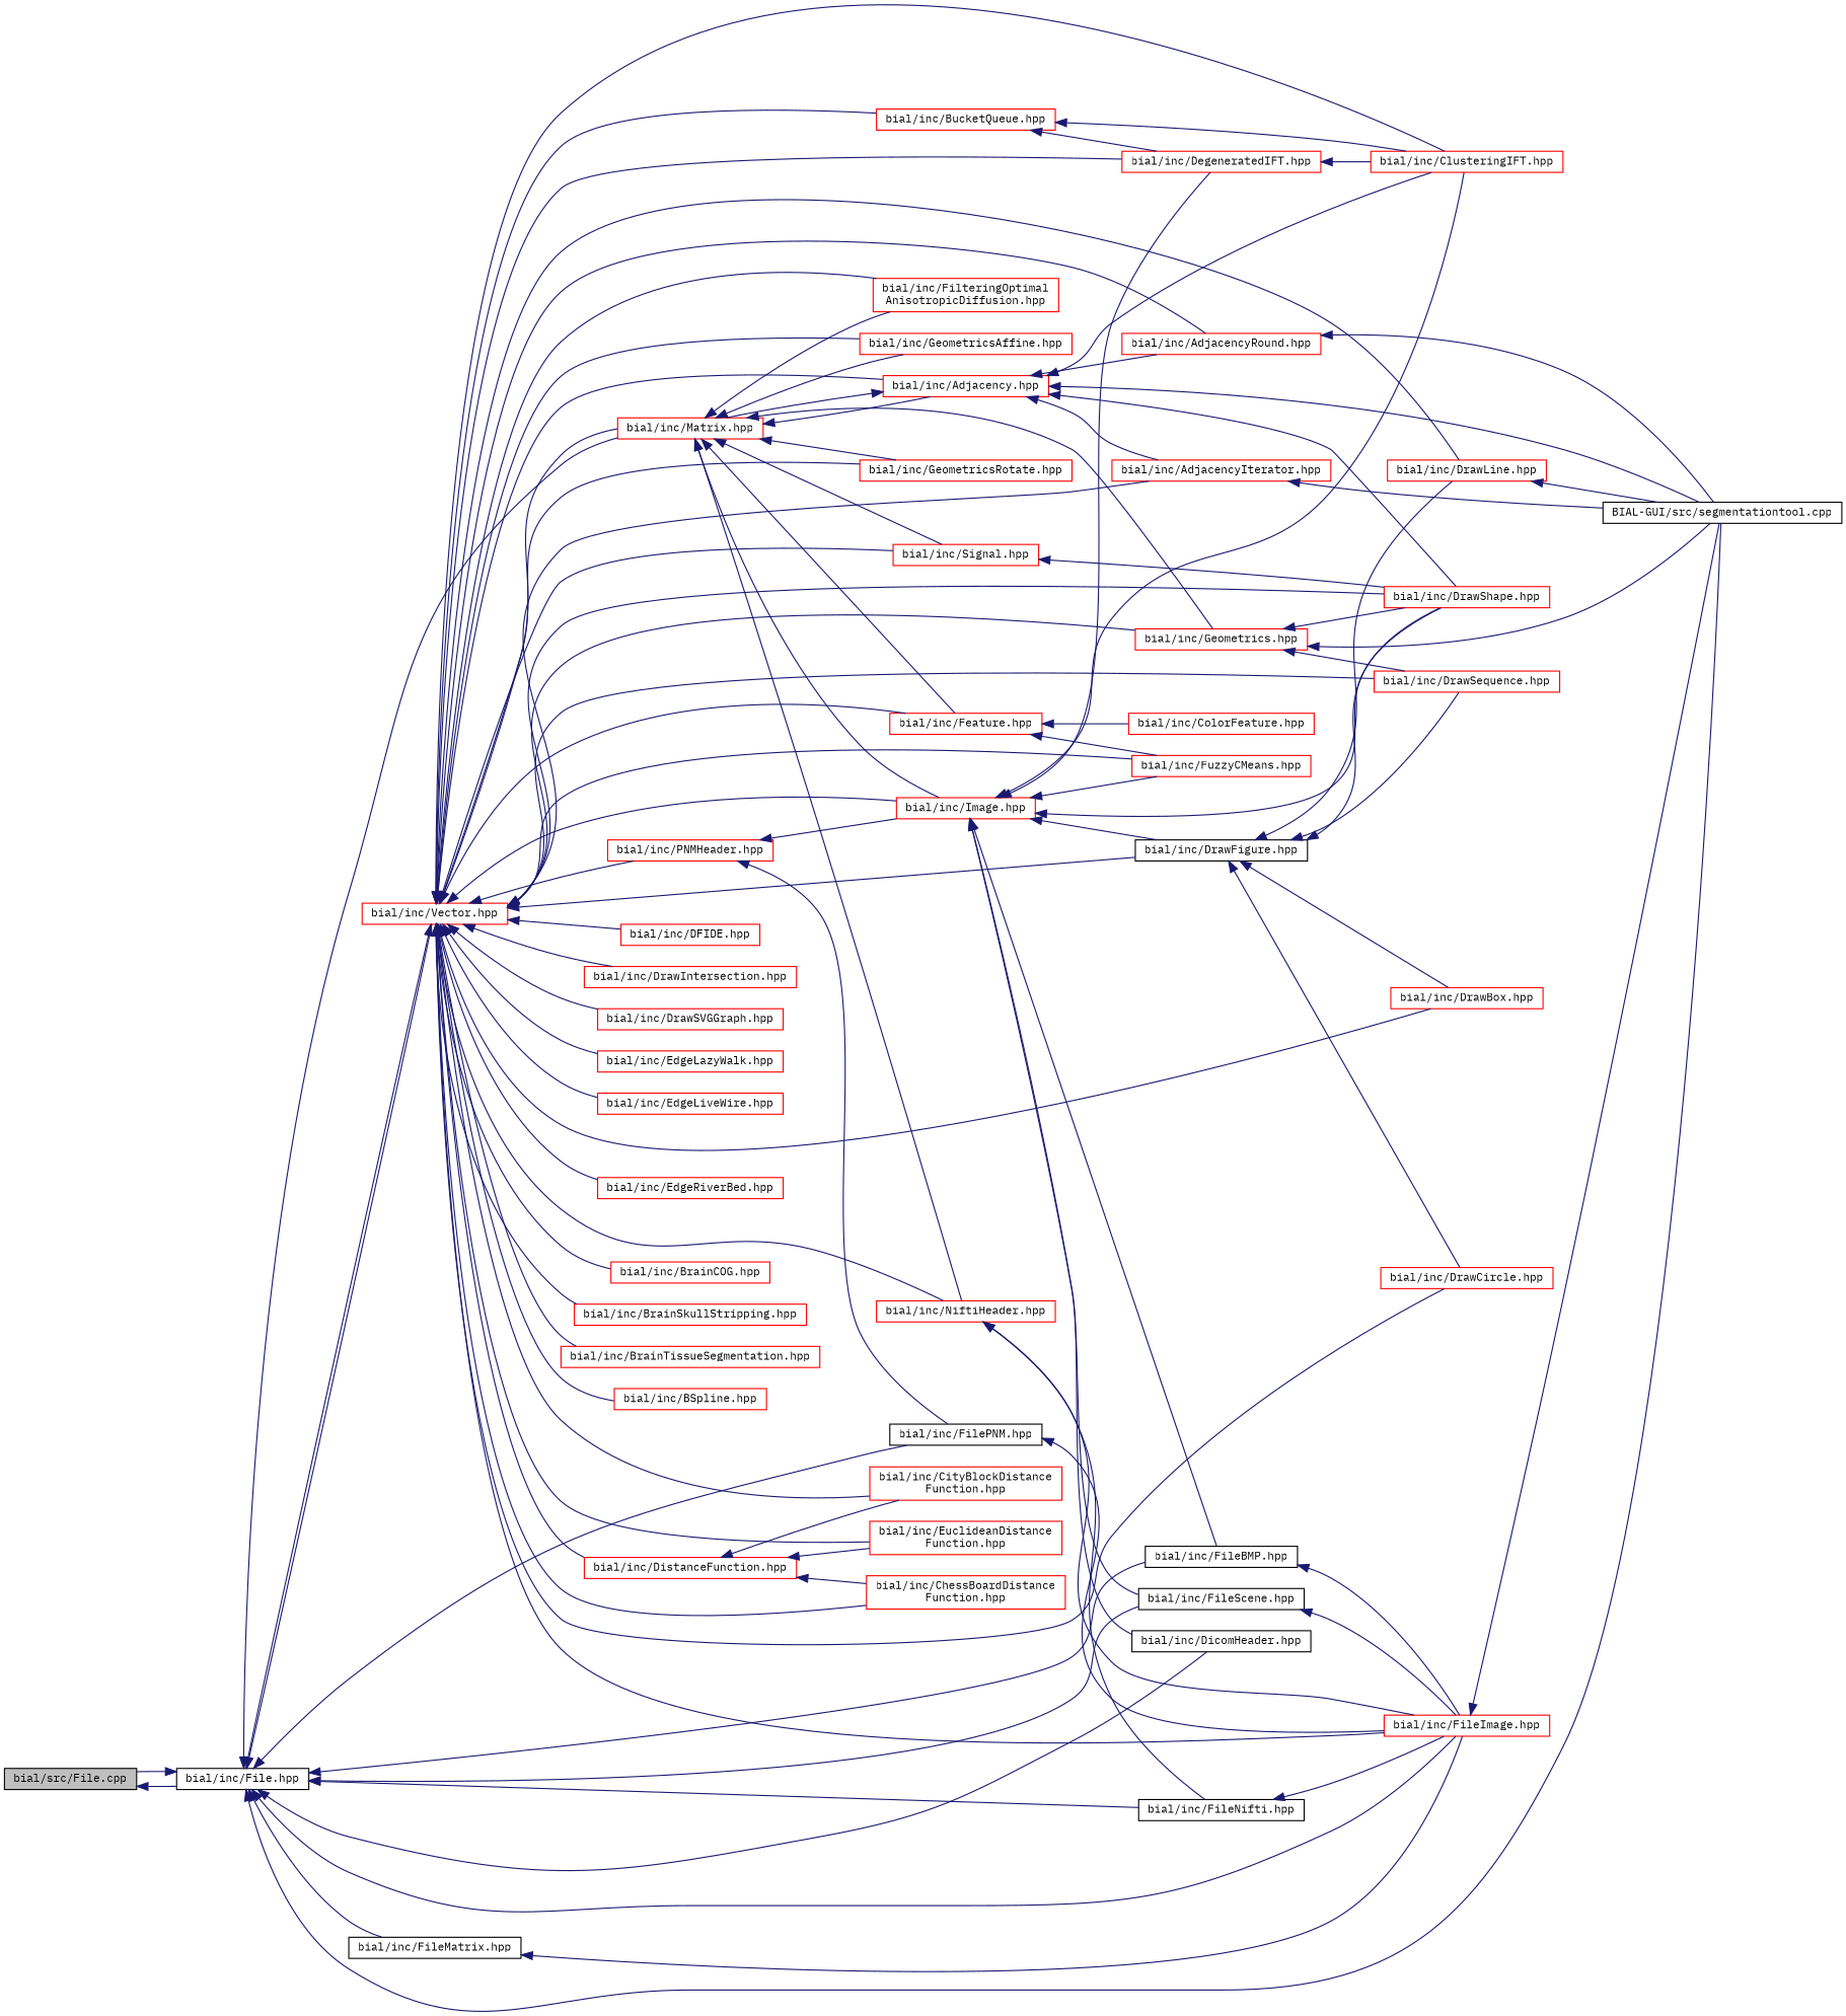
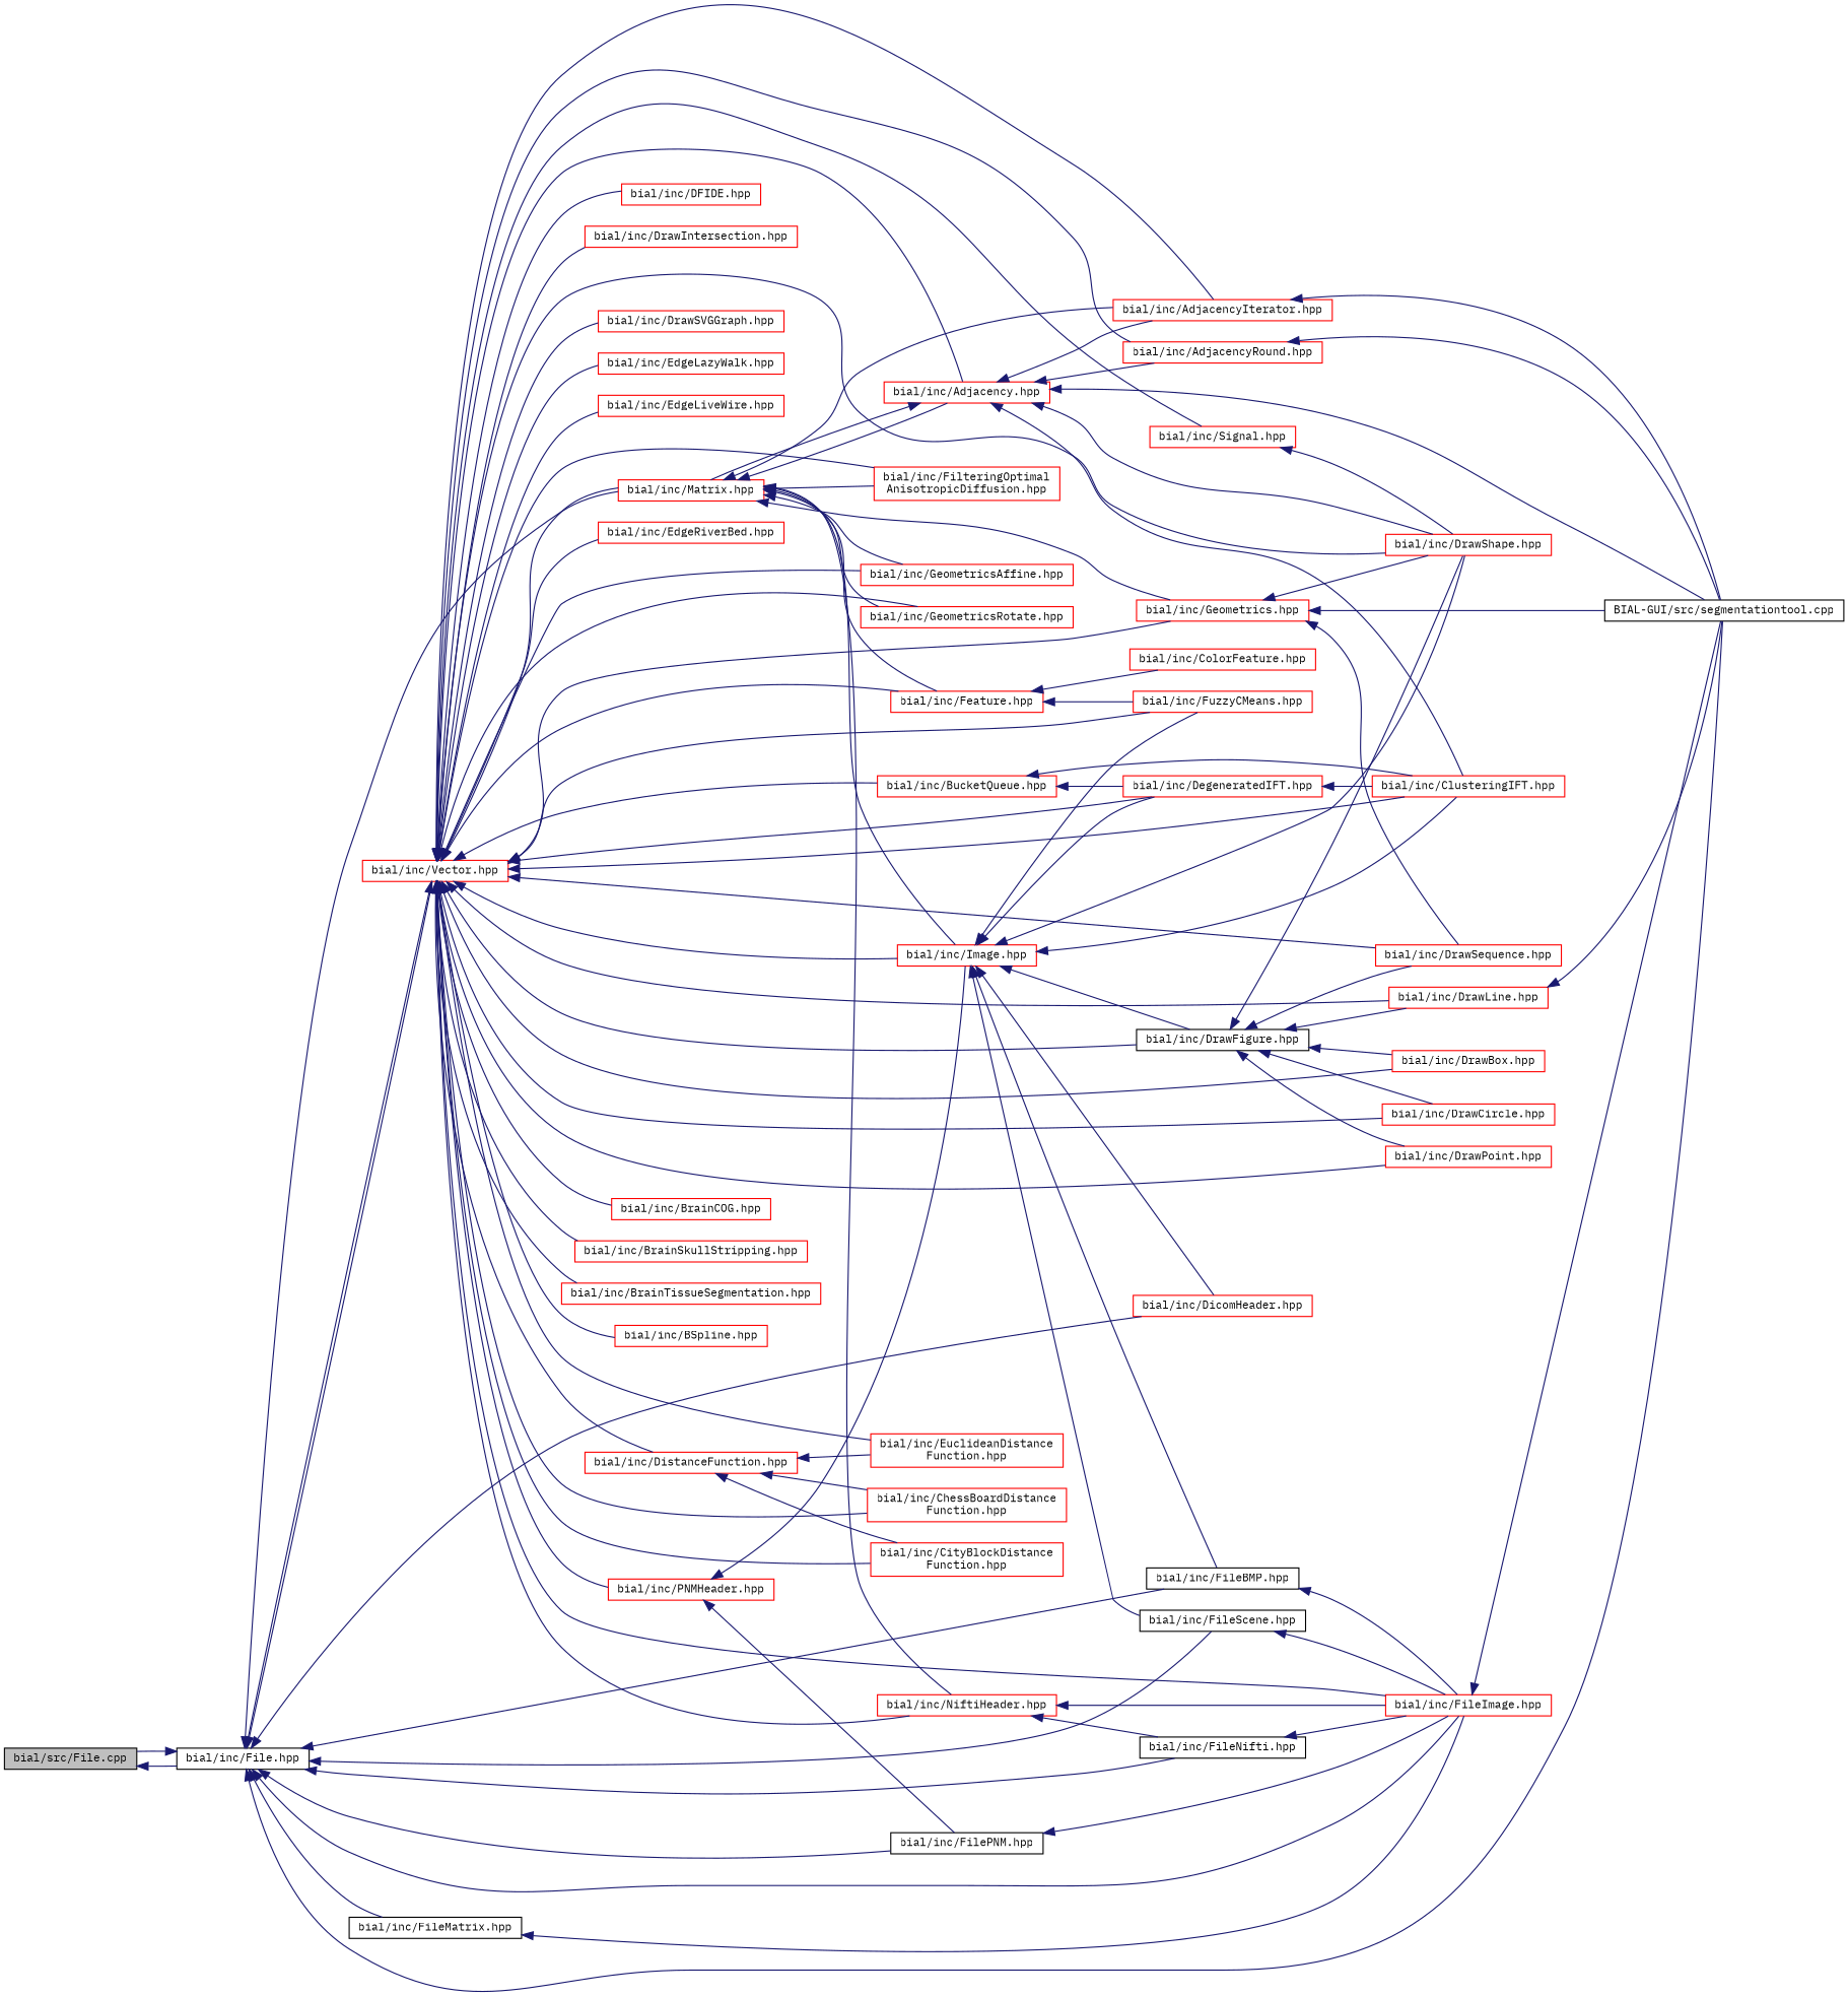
  digraph {
    fontname="IBM Plex Mono"
    rankdir=LR
    node [color=red fillcolor=white fontname="IBM Plex Mono" fontsize=10 shape=record style=filled]
    edge [color=midnightblue dir=back fontname="IBM Plex Mono" fontsize=10 labelfontname=Helvetica labelfontsize=10 style=solid]
    n1 [color=black fillcolor=grey75 fontcolor=black height=0.2 label="bial/src/File.cpp" width=0.4]
    n2 [color=black height=0.2 label="bial/inc/File.hpp" width=0.4]
    n3 [height=0.2 label="bial/inc/Vector.hpp" width=0.4]
    n4 [height=0.2 label="bial/inc/Matrix.hpp" width=0.4]
    n5 [color=black height=0.2 label="BIAL-GUI/src/segmentationtool.cpp" width=0.4]
-   n6 [color=black height=0.2 label="bial/inc/DicomHeader.hpp" width=0.4]
+   n6 [height=0.2 label="bial/inc/DicomHeader.hpp" width=0.4]
    n7 [color=black height=0.2 label="bial/inc/FileBMP.hpp" width=0.4]
    n8 [height=0.2 label="bial/inc/FileImage.hpp" width=0.4]
    n9 [color=black height=0.2 label="bial/inc/FileScene.hpp" width=0.4]
    n10 [color=black height=0.2 label="bial/inc/FileNifti.hpp" width=0.4]
    n11 [color=black height=0.2 label="bial/inc/FilePNM.hpp" width=0.4]
    n12 [color=black height=0.2 label="bial/inc/FileMatrix.hpp" width=0.4]
    n13 [height=0.2 label="bial/inc/Adjacency.hpp" width=0.4]
    n14 [height=0.2 label="bial/inc/AdjacencyIterator.hpp" width=0.4]
    n15 [height=0.2 label="bial/inc/AdjacencyRound.hpp" width=0.4]
    n16 [height=0.2 label="bial/inc/ClusteringIFT.hpp" width=0.4]
    n17 [height=0.2 label="bial/inc/DrawShape.hpp" width=0.4]
    n18 [height=0.2 label="bial/inc/Image.hpp" width=0.4]
    n19 [height=0.2 label="bial/inc/DegeneratedIFT.hpp" width=0.4]
    n20 [color=black height=0.2 label="bial/inc/DrawFigure.hpp" width=0.4]
    n21 [height=0.2 label="bial/inc/DrawBox.hpp" width=0.4]
    n22 [height=0.2 label="bial/inc/DrawCircle.hpp" width=0.4]
    n23 [height=0.2 label="bial/inc/DrawLine.hpp" width=0.4]
+   n24 [height=0.2 label="bial/inc/DrawPoint.hpp" width=0.4]
    n25 [height=0.2 label="bial/inc/DrawSequence.hpp" width=0.4]
    n26 [height=0.2 label="bial/inc/FuzzyCMeans.hpp" width=0.4]
    n27 [height=0.2 label="bial/inc/Feature.hpp" width=0.4]
    n28 [height=0.2 label="bial/inc/Geometrics.hpp" width=0.4]
    n29 [height=0.2 label="bial/inc/NiftiHeader.hpp" width=0.4]
    n30 [height=0.2 label="bial/inc/FilteringOptimal\lAnisotropicDiffusion.hpp" width=0.4]
    n31 [height=0.2 label="bial/inc/GeometricsAffine.hpp" width=0.4]
    n32 [height=0.2 label="bial/inc/GeometricsRotate.hpp" width=0.4]
    n33 [height=0.2 label="bial/inc/BrainCOG.hpp" width=0.4]
    n34 [height=0.2 label="bial/inc/BrainSkullStripping.hpp" width=0.4]
    n35 [height=0.2 label="bial/inc/BrainTissueSegmentation.hpp" width=0.4]
    n36 [height=0.2 label="bial/inc/BSpline.hpp" width=0.4]
    n37 [height=0.2 label="bial/inc/BucketQueue.hpp" width=0.4]
    n38 [height=0.2 label="bial/inc/DistanceFunction.hpp" width=0.4]
    n39 [height=0.2 label="bial/inc/ChessBoardDistance\lFunction.hpp" width=0.4]
    n40 [height=0.2 label="bial/inc/CityBlockDistance\lFunction.hpp" width=0.4]
    n41 [height=0.2 label="bial/inc/EuclideanDistance\lFunction.hpp" width=0.4]
    n42 [height=0.2 label="bial/inc/PNMHeader.hpp" width=0.4]
    n43 [height=0.2 label="bial/inc/DFIDE.hpp" width=0.4]
    n44 [height=0.2 label="bial/inc/DrawIntersection.hpp" width=0.4]
    n45 [height=0.2 label="bial/inc/Signal.hpp" width=0.4]
    n46 [height=0.2 label="bial/inc/DrawSVGGraph.hpp" width=0.4]
    n47 [height=0.2 label="bial/inc/EdgeLazyWalk.hpp" width=0.4]
    n48 [height=0.2 label="bial/inc/EdgeLiveWire.hpp" width=0.4]
    n49 [height=0.2 label="bial/inc/EdgeRiverBed.hpp" width=0.4]
    n50 [height=0.2 label="bial/inc/ColorFeature.hpp" width=0.4]
    n1 -> n2
    n2 -> n1
    n2 -> n3
    n2 -> n4
    n2 -> n5
    n2 -> n6
    n2 -> n7
    n2 -> n8
    n2 -> n9
    n2 -> n10
    n2 -> n11
    n2 -> n12
    n3 -> n2
    n3 -> n4
    n3 -> n8
    n3 -> n13
    n3 -> n14
    n3 -> n15
    n3 -> n16
    n3 -> n17
    n3 -> n18
    n3 -> n19
    n3 -> n20
    n3 -> n21
    n3 -> n22
    n3 -> n23
+   n3 -> n24
    n3 -> n25
    n3 -> n26
    n3 -> n27
    n3 -> n28
    n3 -> n29
    n3 -> n30
    n3 -> n31
    n3 -> n32
    n3 -> n33
    n3 -> n34
    n3 -> n35
    n3 -> n36
    n3 -> n37
    n3 -> n38
    n3 -> n39
    n3 -> n40
    n3 -> n41
    n3 -> n42
    n3 -> n43
    n3 -> n44
    n3 -> n45
    n3 -> n46
    n3 -> n47
    n3 -> n48
    n3 -> n49
    n4 -> n13
-   n4 -> n45
+   n4 -> n14
    n4 -> n18
    n4 -> n27
    n4 -> n28
    n4 -> n29
    n4 -> n30
    n4 -> n31
    n4 -> n32
    n7 -> n8
    n8 -> n5
    n9 -> n8
    n10 -> n8
    n11 -> n8
    n12 -> n8
    n13 -> n4
    n13 -> n5
    n13 -> n14
    n13 -> n15
    n13 -> n16
    n13 -> n17
    n14 -> n5
    n15 -> n5
    n18 -> n6
    n18 -> n7
    n18 -> n9
    n18 -> n16
    n18 -> n17
    n18 -> n19
    n18 -> n20
    n18 -> n26
    n19 -> n16
    n20 -> n17
    n20 -> n21
    n20 -> n22
    n20 -> n23
+   n20 -> n24
    n20 -> n25
    n23 -> n5
    n27 -> n26
    n27 -> n50
    n28 -> n5
    n28 -> n17
    n28 -> n25
    n29 -> n8
    n29 -> n10
    n37 -> n16
    n37 -> n19
    n38 -> n39
    n38 -> n40
    n38 -> n41
    n42 -> n11
    n42 -> n18
    n45 -> n17
  }
